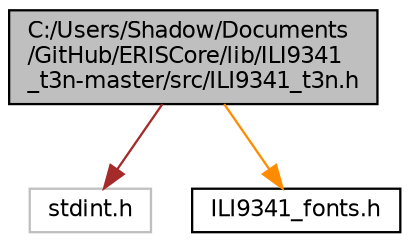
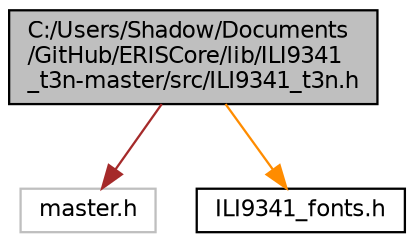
  digraph {
    node [color=black fillcolor=white fontname=Helvetica fontsize=10 shape=record style=filled]
    edge [fontname=Helvetica fontsize=10 labelfontname=Helvetica labelfontsize=10 style=solid]
    n1 [fillcolor=grey75 fontcolor=black height=0.2 label="C:/Users/Shadow/Documents\l/GitHub/ERISCore/lib/ILI9341\l_t3n-master/src/ILI9341_t3n.h" width=0.4]
-   n2 [color=grey75 height=0.2 label="stdint.h" width=0.4]
+   n2 [color=grey75 height=0.2 label="master.h" width=0.4]
    n3 [height=0.2 label="ILI9341_fonts.h" width=0.4]
    n1 -> n2 [color=brown]
    n1 -> n3 [color=darkorange]
  }
